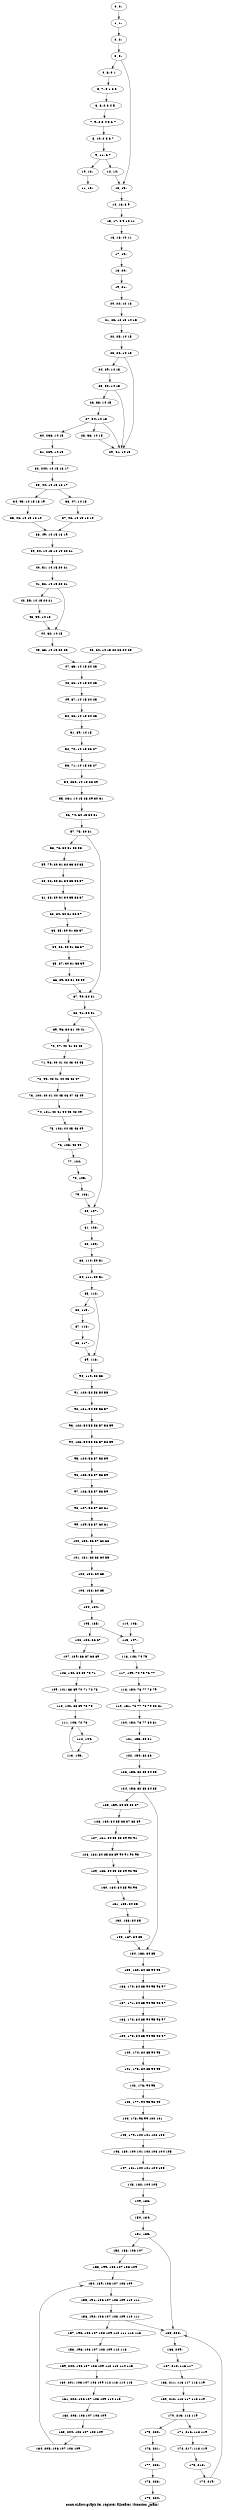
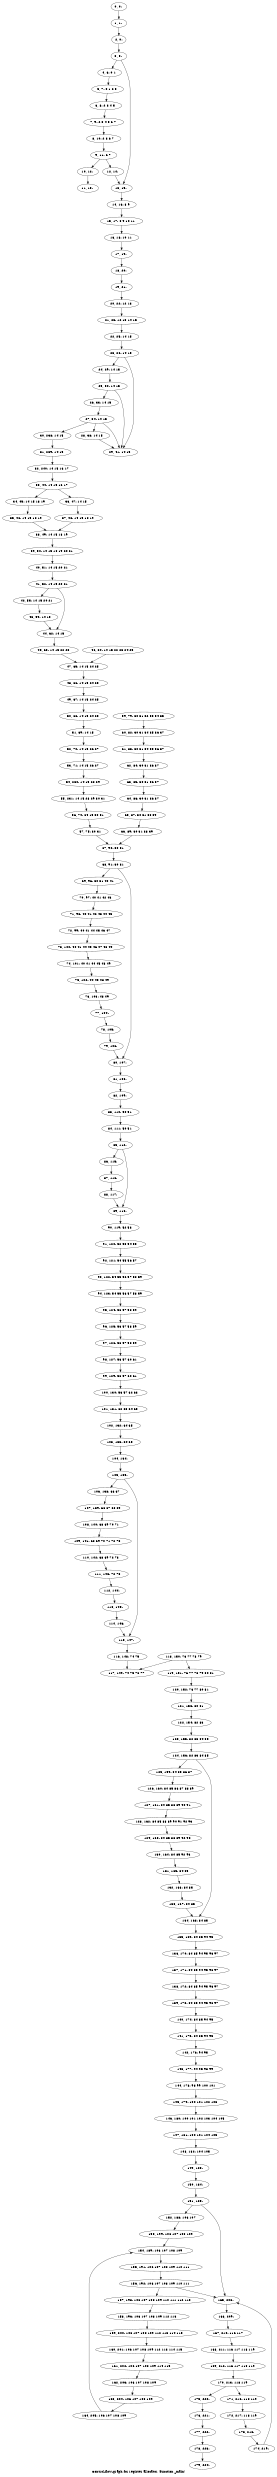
  digraph {
    label="Control-flow-graph for register allocator (function _main)"
    n1 [label="0, 0: "]
    n2 [label="1, 1: "]
-   n3 [label="2, 2: "]
+   n3 [label="2, 0:"]
    n4 [label="3, 3: "]
    n5 [label="4, 6: 0 1 "]
    n6 [label="13, 15: "]
    n7 [label="5, 7: 0 1 2 3 "]
    n8 [label="14, 16: 8 9 "]
    n9 [label="6, 8: 2 3 4 5 "]
    n10 [label="7, 9: 2 3 4 5 6 7 "]
    n11 [label="8, 10: 2 3 6 7 "]
    n12 [label="9, 11: 6 7 "]
    n13 [label="10, 12: "]
    n14 [label="12, 14: "]
    n15 [label="11, 13: "]
    n16 [label="15, 17: 8 9 10 11 "]
    n17 [label="16, 18: 10 11 "]
    n18 [label="17, 19: "]
    n19 [label="18, 20: "]
    n20 [label="19, 21: "]
    n21 [label="20, 22: 12 13 "]
    n22 [label="21, 23: 12 13 14 15 "]
    n23 [label="22, 25: 14 15 "]
    n24 [label="23, 26: 14 15 "]
    n25 [label="24, 29: 14 15 "]
    n26 [label="29, 41: 14 15 "]
    n27 [label="25, 30: 14 15 "]
    n28 [label="26, 33: 14 15 "]
    n29 [label="27, 34: 14 15 "]
    n30 [label="28, 38: 14 15 "]
    n31 [label="30, 238: 14 15 "]
    n32 [label="31, 239: 14 15 "]
    n33 [label="32, 240: 14 15 16 17 "]
    n34 [label="33, 44: 14 15 16 17 "]
    n35 [label="34, 45: 14 15 18 19 "]
    n36 [label="36, 47: 14 15 "]
    n37 [label="35, 46: 14 15 18 19 "]
    n38 [label="37, 48: 14 15 18 19 "]
    n39 [label="38, 49: 14 15 18 19 "]
    n40 [label="39, 50: 14 15 18 19 20 21 "]
    n41 [label="40, 51: 14 15 20 21 "]
    n42 [label="41, 52: 14 15 20 21 "]
    n43 [label="42, 55: 14 15 20 21 "]
    n44 [label="44, 62: 14 15 "]
    n45 [label="43, 59: 14 15 "]
    n46 [label="45, 63: 14 15 22 23 "]
    n47 [label="47, 65: 14 15 24 25 "]
    n48 [label="46, 64: 14 15 22 23 24 25 "]
    n49 [label="48, 66: 14 15 24 25 "]
    n50 [label="49, 67: 14 15 24 25 "]
    n51 [label="50, 68: 14 15 24 25 "]
    n52 [label="51, 69: 14 15 "]
    n53 [label="52, 70: 14 15 26 27 "]
    n54 [label="53, 71: 14 15 26 27 "]
    n55 [label="54, 230: 14 15 28 29 "]
    n56 [label="55, 231: 14 15 28 29 30 31 "]
    n57 [label="56, 74: 64 15 30 31"]
    n58 [label="57, 75: 30 31 "]
-   n59 [label="58, 78: 30 31 32 33 "]
    n60 [label="67, 90: 30 31 "]
    n61 [label="59, 79: 30 31 32 33 34 35 "]
    n62 [label="68, 91: 30 31 "]
    n63 [label="60, 82: 30 31 34 35 36 37 "]
    n64 [label="61, 83: 30 31 34 35 36 37 "]
    n65 [label="62, 84: 30 31 36 37 "]
    n66 [label="63, 85: 30 31 36 37 "]
    n67 [label="64, 86: 30 31 36 37 "]
    n68 [label="65, 87: 30 31 38 39 "]
    n69 [label="66, 89: 30 31 38 39 "]
    n70 [label="69, 96: 30 31 40 41 "]
    n71 [label="80, 107: "]
    n72 [label="70, 97: 40 41 42 43 "]
    n73 [label="81, 108: "]
    n74 [label="71, 98: 40 41 42 43 44 45 "]
    n75 [label="72, 99: 40 41 44 45 46 47 "]
    n76 [label="73, 100: 40 41 44 45 46 47 48 49 "]
    n77 [label="74, 101: 40 41 44 45 48 49 "]
    n78 [label="75, 102: 44 45 48 49 "]
    n79 [label="76, 103: 48 49 "]
    n80 [label="77, 104: "]
    n81 [label="78, 105: "]
    n82 [label="79, 106: "]
    n83 [label="82, 109: "]
    n84 [label="83, 110: 50 51 "]
    n85 [label="84, 111: 50 51 "]
    n86 [label="85, 112: "]
    n87 [label="86, 115: "]
    n88 [label="89, 118: "]
    n89 [label="87, 116: "]
    n90 [label="90, 119: 52 53 "]
    n91 [label="88, 117: "]
    n92 [label="91, 120: 52 53 54 55 "]
    n93 [label="92, 121: 54 55 56 57 "]
    n94 [label="93, 122: 54 55 56 57 58 59 "]
    n95 [label="94, 123: 54 55 56 57 58 59 "]
    n96 [label="95, 124: 56 57 58 59 "]
    n97 [label="96, 125: 56 57 58 59 "]
    n98 [label="97, 126: 56 57 58 59 "]
    n99 [label="98, 127: 56 57 60 61 "]
    n100 [label="99, 129: 56 57 60 61 "]
    n101 [label="100, 130: 56 57 62 63 "]
    n102 [label="101, 131: 62 63 64 65 "]
    n103 [label="102, 132: 64 65 "]
    n104 [label="103, 133: 64 65 "]
    n105 [label="104, 134: "]
    n106 [label="105, 135: "]
    n107 [label="106, 138: 66 67 "]
    n108 [label="115, 147: "]
    n109 [label="107, 139: 66 67 68 69 "]
    n110 [label="116, 148: 74 75 "]
    n111 [label="108, 140: 68 69 70 71 "]
    n112 [label="109, 141: 68 69 70 71 72 73 "]
    n113 [label="110, 142: 68 69 72 73 "]
    n114 [label="111, 143: 72 73 "]
    n115 [label="112, 144: "]
    n116 [label="113, 145: "]
    n117 [label="114, 146: "]
    n118 [label="117, 149: 74 75 76 77 "]
    n119 [label="118, 150: 76 77 78 79 "]
    n120 [label="119, 151: 76 77 78 79 80 81 "]
    n121 [label="120, 152: 76 77 80 81 "]
    n122 [label="121, 153: 80 81 "]
    n123 [label="122, 154: 82 83 "]
    n124 [label="123, 155: 82 83 84 85 "]
    n125 [label="124, 156: 82 83 84 85 "]
    n126 [label="125, 159: 84 85 86 87 "]
    n127 [label="134, 168: 84 85 "]
    n128 [label="126, 160: 84 85 86 87 88 89 "]
    n129 [label="135, 169: 84 85 94 95 "]
    n130 [label="127, 161: 84 85 88 89 90 91 "]
    n131 [label="128, 162: 84 85 88 89 90 91 92 93 "]
    n132 [label="129, 163: 84 85 88 89 92 93 "]
    n133 [label="130, 164: 84 85 92 93 "]
    n134 [label="131, 165: 84 85 "]
    n135 [label="132, 166: 84 85 "]
    n136 [label="133, 167: 84 85 "]
    n137 [label="136, 170: 84 85 94 95 96 97 "]
    n138 [label="137, 171: 84 85 94 95 96 97 "]
    n139 [label="138, 172: 84 85 94 95 96 97 "]
    n140 [label="139, 173: 84 85 94 95 96 97 "]
    n141 [label="140, 174: 84 85 94 95 "]
    n142 [label="141, 175: 84 85 94 95 "]
    n143 [label="142, 176: 94 95 "]
    n144 [label="143, 177: 94 95 98 99 "]
    n145 [label="144, 178: 98 99 100 101 "]
    n146 [label="145, 179: 100 101 102 103 "]
    n147 [label="146, 180: 100 101 102 103 104 105 "]
    n148 [label="147, 181: 100 101 104 105 "]
    n149 [label="148, 182: 104 105 "]
    n150 [label="149, 183: "]
    n151 [label="150, 184: "]
    n152 [label="151, 185: "]
    n153 [label="152, 188: 106 107 "]
    n154 [label="165, 208: "]
    n155 [label="153, 199: 106 107 108 109 "]
    n156 [label="166, 209: "]
    n157 [label="154, 189: 106 107 108 109 "]
    n158 [label="155, 191: 106 107 108 109 110 111 "]
    n159 [label="156, 192: 106 107 108 109 110 111 "]
    n160 [label="157, 198: 106 107 108 109 110 111 112 113 "]
    n161 [label="158, 196: 106 107 108 109 112 113 "]
    n162 [label="159, 200: 106 107 108 109 112 113 114 115 "]
    n163 [label="160, 201: 106 107 108 109 112 113 114 115 "]
    n164 [label="161, 202: 106 107 108 109 114 115 "]
    n165 [label="162, 203: 106 107 108 109 "]
    n166 [label="163, 204: 106 107 108 109 "]
    n167 [label="164, 205: 106 107 108 109 "]
    n168 [label="167, 210: 116 117 "]
    n169 [label="168, 211: 116 117 118 119 "]
    n170 [label="169, 212: 116 117 118 119 "]
    n171 [label="170, 213: 118 119 "]
    n172 [label="171, 216: 118 119 "]
    n173 [label="175, 220: "]
    n174 [label="172, 217: 118 119 "]
    n175 [label="176, 221: "]
    n176 [label="173, 218: "]
    n177 [label="174, 219: "]
    n178 [label="177, 222: "]
    n179 [label="178, 223: "]
    n180 [label="179, 224: "]
    n1 -> n2
    n2 -> n3
    n3 -> n4
    n4 -> n5
    n4 -> n6
    n5 -> n7
    n6 -> n8
    n7 -> n9
    n8 -> n16
    n9 -> n10
    n10 -> n11
    n11 -> n12
    n12 -> n13
    n12 -> n14
    n13 -> n15
    n14 -> n6
    n16 -> n17
    n17 -> n18
    n18 -> n19
    n19 -> n20
    n20 -> n21
    n21 -> n22
    n22 -> n23
    n23 -> n24
    n24 -> n25
    n24 -> n26
    n25 -> n27
    n27 -> n26
    n27 -> n28
    n28 -> n29
    n29 -> n26
    n29 -> n30
    n29 -> n31
    n30 -> n26
    n31 -> n32
    n32 -> n33
    n33 -> n34
    n34 -> n35
    n34 -> n36
    n35 -> n37
    n36 -> n38
    n37 -> n39
    n38 -> n39
    n39 -> n40
    n40 -> n41
    n41 -> n42
    n42 -> n43
    n42 -> n44
    n43 -> n45
    n44 -> n46
    n45 -> n44
    n46 -> n47
    n47 -> n49
    n48 -> n47
    n49 -> n50
    n50 -> n51
    n51 -> n52
    n52 -> n53
    n53 -> n54
    n54 -> n55
    n55 -> n56
    n56 -> n57
    n57 -> n58
-   n58 -> n59
    n58 -> n60
-   n59 -> n61
    n60 -> n62
    n61 -> n63
    n62 -> n70
    n62 -> n71
    n63 -> n64
    n64 -> n65
    n65 -> n66
    n66 -> n67
    n67 -> n68
    n68 -> n69
    n69 -> n60
    n70 -> n72
    n71 -> n73
    n72 -> n74
    n73 -> n83
    n74 -> n75
    n75 -> n76
    n76 -> n77
    n77 -> n78
    n78 -> n79
    n79 -> n80
    n80 -> n81
    n81 -> n82
    n82 -> n71
    n83 -> n84
    n84 -> n85
    n85 -> n86
    n86 -> n87
    n86 -> n88
    n87 -> n89
    n88 -> n90
    n89 -> n91
    n90 -> n92
    n91 -> n88
    n92 -> n93
    n93 -> n94
    n94 -> n95
    n95 -> n96
    n96 -> n97
    n97 -> n98
    n98 -> n99
    n99 -> n100
    n100 -> n101
    n101 -> n102
    n102 -> n103
    n103 -> n104
    n104 -> n105
    n105 -> n106
    n106 -> n107
    n106 -> n108
    n107 -> n109
    n108 -> n110
    n109 -> n111
    n110 -> n118
    n111 -> n112
    n112 -> n113
    n113 -> n114
    n114 -> n115
    n115 -> n116
-   n116 -> n114
+   n116 -> n117
    n117 -> n108
-   n118 -> n119
+   n119 -> n118
    n119 -> n120
    n120 -> n121
    n121 -> n122
    n122 -> n123
    n123 -> n124
    n124 -> n125
    n125 -> n126
    n125 -> n127
    n126 -> n128
    n127 -> n129
    n128 -> n130
    n129 -> n137
    n130 -> n131
    n131 -> n132
    n132 -> n133
    n133 -> n134
    n134 -> n135
    n135 -> n136
    n136 -> n127
    n137 -> n138
    n138 -> n139
    n139 -> n140
    n140 -> n141
    n141 -> n142
    n142 -> n143
    n143 -> n144
    n144 -> n145
    n145 -> n146
    n146 -> n147
    n147 -> n148
    n148 -> n149
    n149 -> n150
    n150 -> n151
    n151 -> n152
    n152 -> n153
    n152 -> n154
    n153 -> n155
    n154 -> n156
    n155 -> n157
    n156 -> n168
    n157 -> n158
    n158 -> n159
    n159 -> n154
    n159 -> n160
    n160 -> n161
    n161 -> n162
    n162 -> n163
    n163 -> n164
    n164 -> n165
    n165 -> n166
    n166 -> n167
    n167 -> n157
    n168 -> n169
    n169 -> n170
    n170 -> n171
    n171 -> n172
    n171 -> n173
    n172 -> n174
    n173 -> n175
    n174 -> n176
    n175 -> n178
    n176 -> n177
    n177 -> n154
    n178 -> n179
    n179 -> n180
  }
